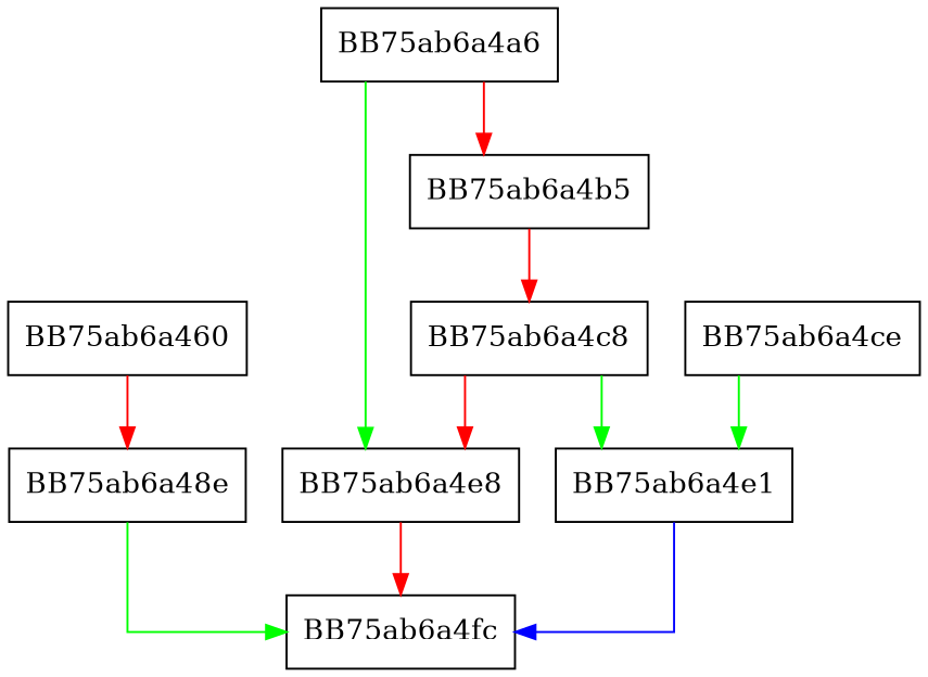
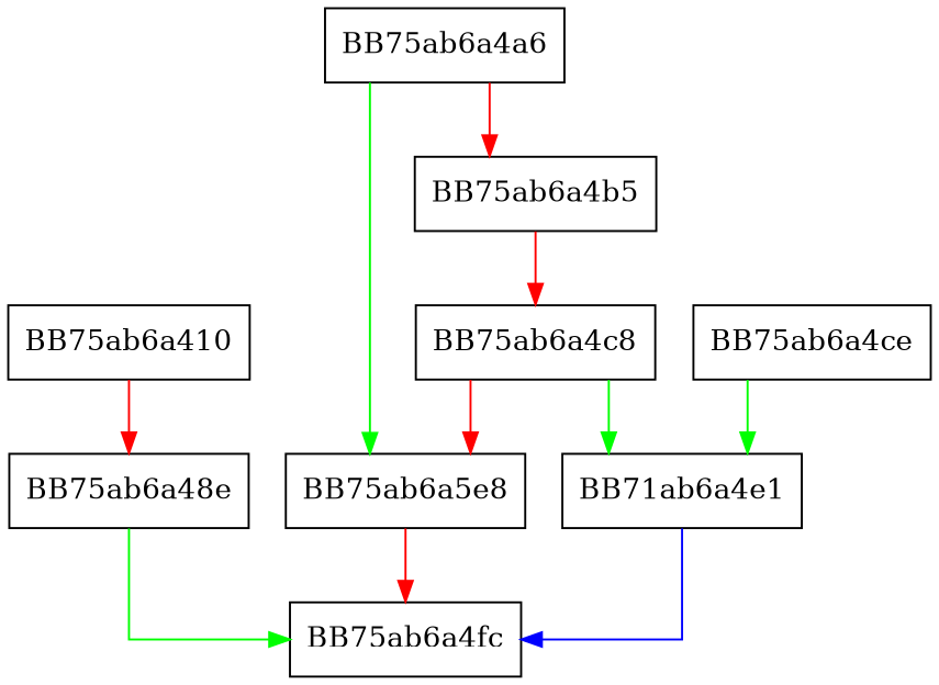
  digraph {
    splines=ortho
    node [shape=box]
    edge [color=red]
-   BB75ab6a460
+   BB75ab6a460 [label=BB75ab6a410]
    BB75ab6a48e
    BB75ab6a4fc
    BB75ab6a4a6
-   BB75ab6a4e8
+   BB75ab6a4e8 [label=BB75ab6a5e8]
    BB75ab6a4b5
    BB75ab6a4c8
-   BB75ab6a4e1
+   BB75ab6a4e1 [label=BB71ab6a4e1]
    BB75ab6a4ce
    BB75ab6a460 -> BB75ab6a48e
    BB75ab6a48e -> BB75ab6a4fc [color=green]
    BB75ab6a4a6 -> BB75ab6a4e8 [color=green]
    BB75ab6a4a6 -> BB75ab6a4b5
    BB75ab6a4e8 -> BB75ab6a4fc
    BB75ab6a4b5 -> BB75ab6a4c8
    BB75ab6a4c8 -> BB75ab6a4e8
    BB75ab6a4c8 -> BB75ab6a4e1 [color=green]
    BB75ab6a4e1 -> BB75ab6a4fc [color=blue]
    BB75ab6a4ce -> BB75ab6a4e1 [color=green]
  }
